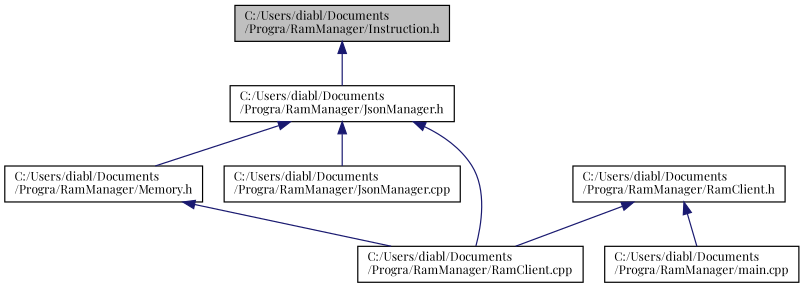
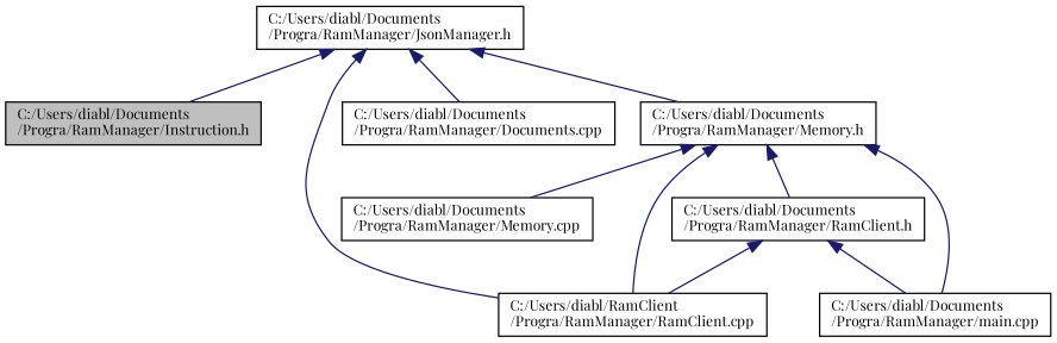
  digraph {
    fontname="Playfair Display"
    node [color=black fillcolor=white fontname="Playfair Display" fontsize=10 shape=record style=filled]
    edge [color=midnightblue dir=back fontname="Playfair Display" fontsize=10 labelfontname=Helvetica labelfontsize=10 style=solid]
    n1 [fillcolor=grey75 fontcolor=black height=0.2 label="C:/Users/diabl/Documents\l/Progra/RamManager/Instruction.h" width=0.4]
    n2 [height=0.2 label="C:/Users/diabl/Documents\l/Progra/RamManager/JsonManager.h" width=0.4]
    n3 [height=0.2 label="C:/Users/diabl/Documents\l/Progra/RamManager/Memory.h" width=0.4]
-   n4 [height=0.2 label="C:/Users/diabl/Documents\l/Progra/RamManager/JsonManager.cpp" width=0.4]
-   n5 [height=0.2 label="C:/Users/diabl/Documents\l/Progra/RamManager/RamClient.cpp" width=0.4]
+   n4 [height=0.2 label="C:/Users/diabl/Documents\l/Progra/RamManager/Documents.cpp" width=0.4]
+   n5 [height=0.2 label="C:/Users/diabl/RamClient\l/Progra/RamManager/RamClient.cpp" width=0.4]
    n6 [height=0.2 label="C:/Users/diabl/Documents\l/Progra/RamManager/main.cpp" width=0.4]
+   n7 [height=0.2 label="C:/Users/diabl/Documents\l/Progra/RamManager/Memory.cpp" width=0.4]
    n8 [height=0.2 label="C:/Users/diabl/Documents\l/Progra/RamManager/RamClient.h" width=0.4]
-   n1 -> n2
+   n2 -> n1
    n2 -> n3
    n2 -> n4
    n2 -> n5
    n3 -> n5
+   n3 -> n6
+   n3 -> n7
+   n3 -> n8
    n8 -> n5
    n8 -> n6
  }
